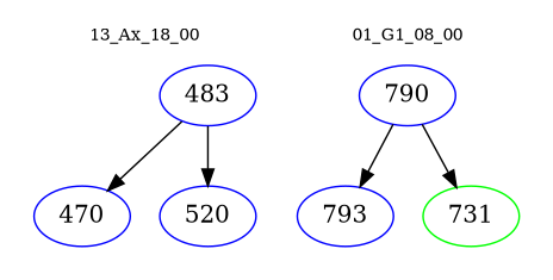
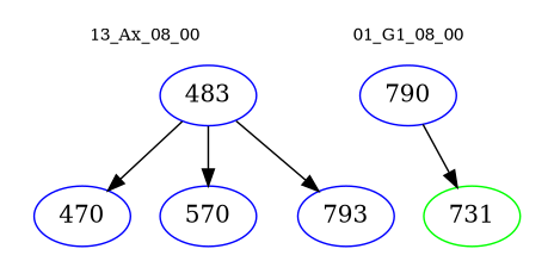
  digraph {
    node [color=blue]
    edge [color=black]
    n1 [label=483]
    n2 [label=470]
-   n3 [label=520]
+   n3 [label=570]
    n4 [label=790]
    n5 [color=green label=731]
    n6 [label=793]
    subgraph cluster_1 {
      color=white
      fontsize=10
-     label="13_Ax_18_00"
+     label="13_Ax_08_00"
      n1
      n2
      n3
    }
    subgraph cluster_2 {
      color=white
      fontsize=10
      label="01_G1_08_00"
      n4
      n5
      n6
    }
    n1 -> n2
    n1 -> n3
    n4 -> n5
-   n4 -> n6
+   n1 -> n6
  }
